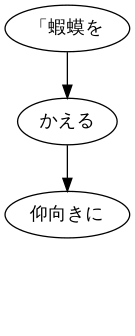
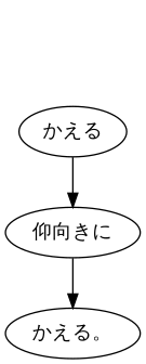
  digraph {
    fontname="Noto Serif"
    node [fontname="Noto Serif"]
    edge [fontname="Noto Serif"]
-   n1 [label="「蝦蟆を"]
    n2 [label="かえる"]
    n3 [label="仰向きに"]
-   n1 -> n2
+   n4 [label="かえる。"]
    n2 -> n3
+   n3 -> n4
  }
